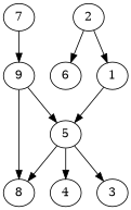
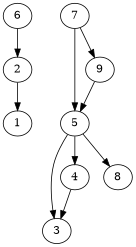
  digraph {
    splines=true
    node [shape=ellipse]
    n1 [height=0.3 label=1 width=0.3]
    n2 [height=0.3 label=2 width=0.3]
    n3 [height=0.3 label=3 width=0.3]
    n4 [height=0.3 label=4 width=0.3]
    n5 [height=0.3 label=5 width=0.3]
    n6 [height=0.3 label=8 width=0.3]
    n7 [height=0.3 label=6 width=0.3]
    n8 [height=0.3 label=7 width=0.3]
    n9 [height=0.3 label=9 width=0.3]
    n2 -> n1
+   n4 -> n3
    n5 -> n3
    n5 -> n4
    n5 -> n6
-   n2 -> n7
-   n1 -> n5
+   n7 -> n2
+   n8 -> n5
    n8 -> n9
    n9 -> n5
-   n9 -> n6
  }
